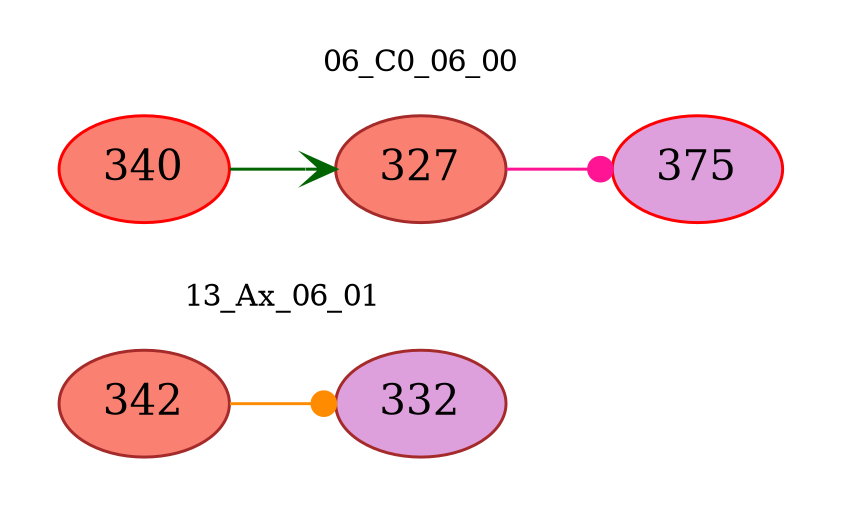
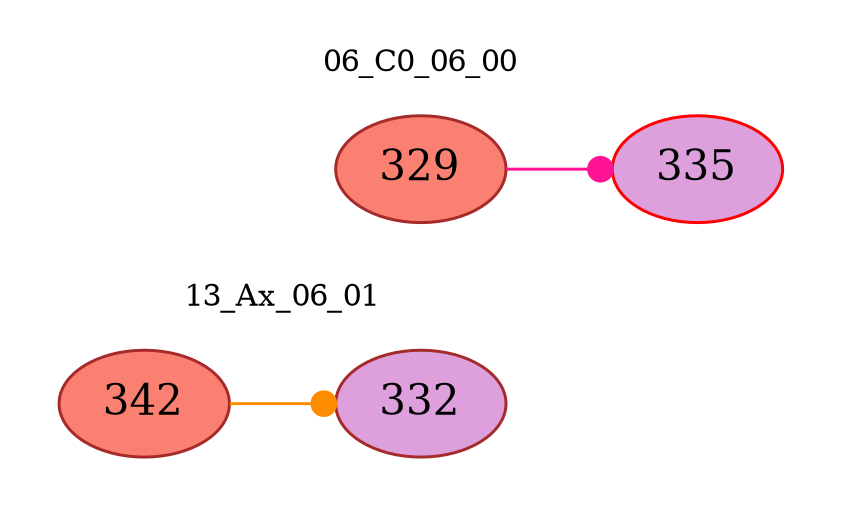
  digraph {
    rankdir=LR
    node [color=brown fillcolor=salmon style=filled]
    edge [arrowhead=dot]
    n1 [label=342]
    n2 [fillcolor=plum label=332]
-   n3 [color=red label=340]
-   n4 [label=327]
-   n5 [color=red fillcolor=plum label=375]
+   n4 [label=329]
+   n5 [color=red fillcolor=plum label=335]
    subgraph cluster_1 {
      color=white
      fontsize=10
      label="13_Ax_06_01"
      n1
      n2
    }
    subgraph cluster_2 {
      color=white
      fontsize=10
      label="06_C0_06_00"
-     n3
      n4
      n5
    }
    n1 -> n2 [color=darkorange]
-   n3 -> n4 [arrowhead=vee color=darkgreen]
    n4 -> n5 [color=deeppink]
  }
